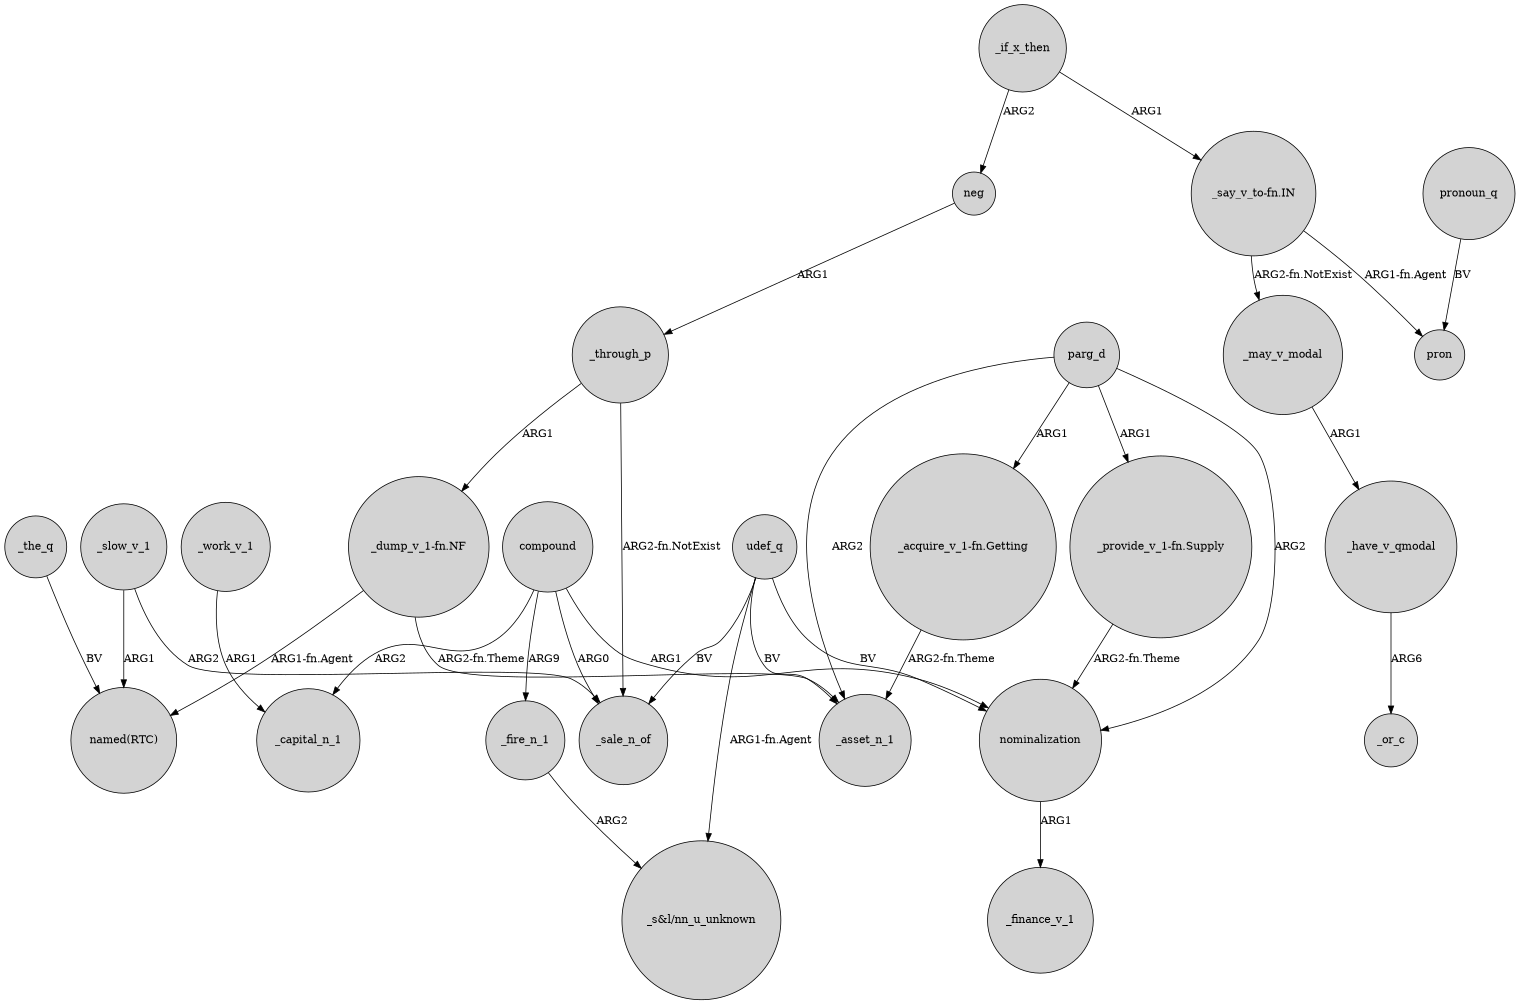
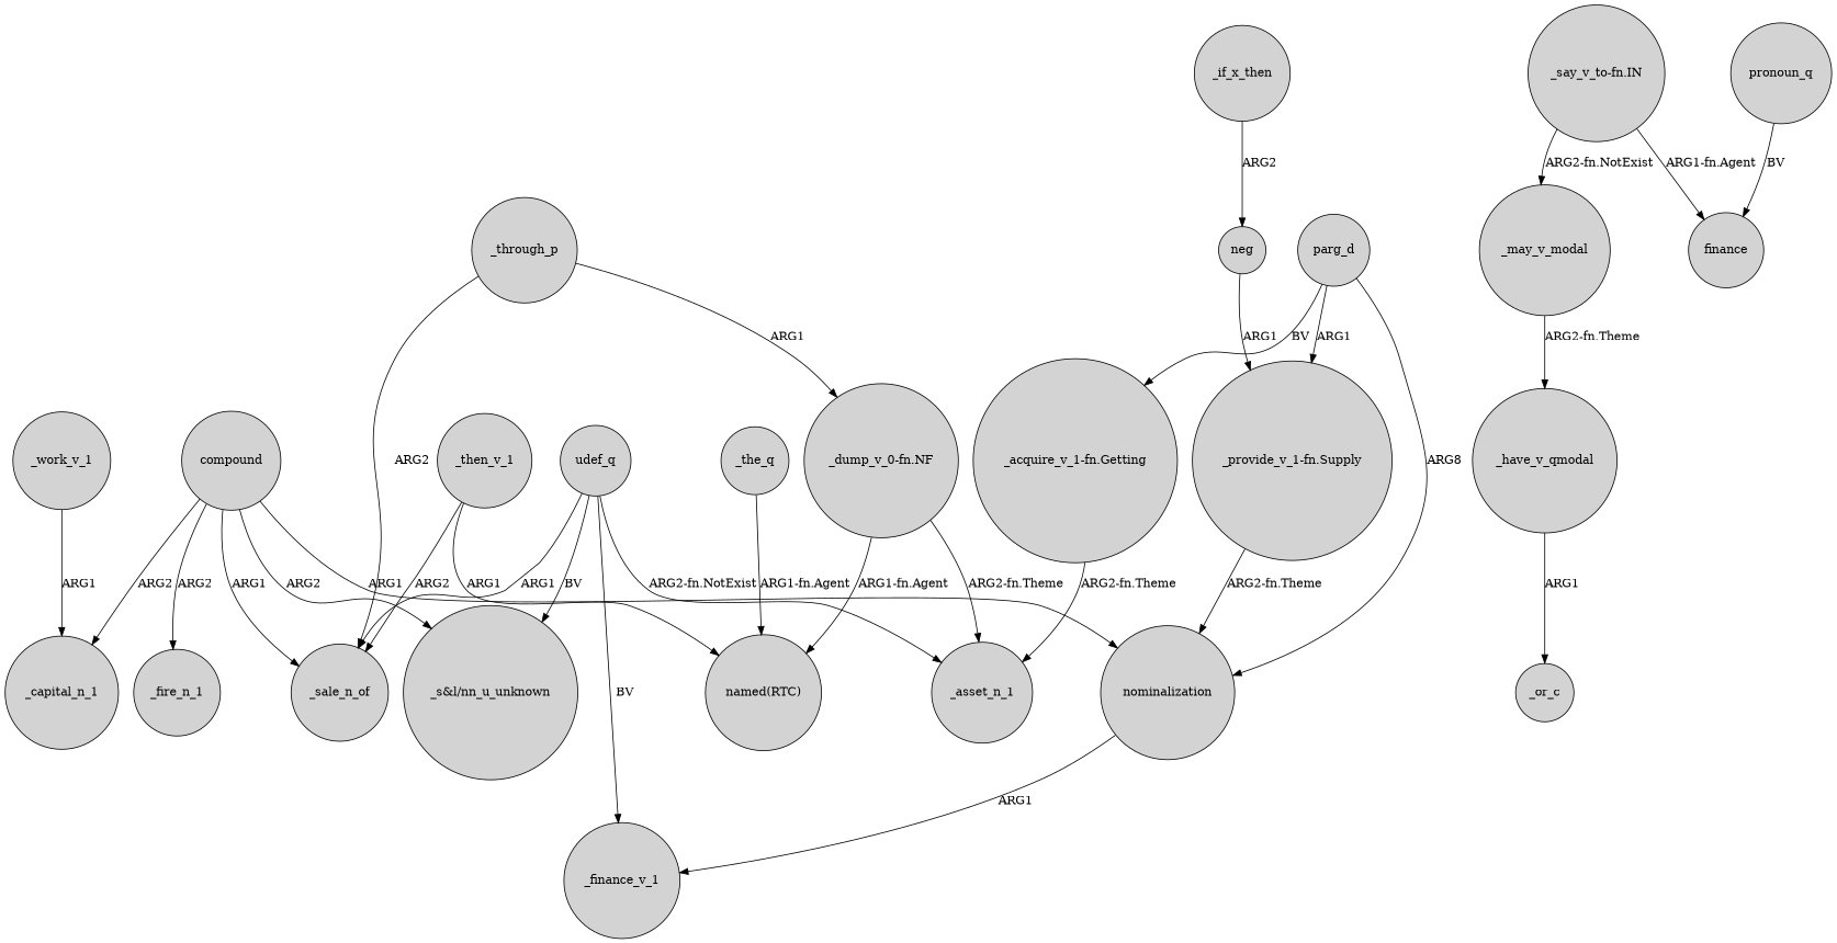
  digraph {
    node [shape=circle style=filled]
-   _slow_v_1
+   _slow_v_1 [label=_then_v_1]
    _sale_n_of
    "named(RTC)"
    compound
    _capital_n_1
    nominalization
    "_s&l/nn_u_unknown"
    _fire_n_1
    _finance_v_1
    _the_q
    udef_q
    _asset_n_1
-   "_dump_v_1-fn.NF"
+   "_dump_v_1-fn.NF" [label="_dump_v_0-fn.NF"]
    _through_p
    _may_v_modal
    _have_v_qmodal
    _or_c
    _if_x_then
    neg
    "_say_v_to-fn.IN"
    "_provide_v_1-fn.Supply"
-   pron
+   pron [label=finance]
    "_acquire_v_1-fn.Getting"
    pronoun_q
    parg_d
    _work_v_1
    _slow_v_1 -> _sale_n_of [label=ARG2]
    _slow_v_1 -> "named(RTC)" [label=ARG1]
-   compound -> _sale_n_of [label=ARG0]
+   compound -> _sale_n_of [label=ARG1]
    compound -> _capital_n_1 [label=ARG2]
    compound -> nominalization [label=ARG1]
-   _fire_n_1 -> "_s&l/nn_u_unknown" [label=ARG2]
-   compound -> _fire_n_1 [label=ARG9]
+   compound -> "_s&l/nn_u_unknown" [label=ARG2]
+   compound -> _fire_n_1 [label=ARG2]
    nominalization -> _finance_v_1 [label=ARG1]
-   _the_q -> "named(RTC)" [label=BV]
-   udef_q -> _sale_n_of [label=BV]
-   udef_q -> nominalization [label=BV]
-   udef_q -> "_s&l/nn_u_unknown" [label="ARG1-fn.Agent"]
-   udef_q -> _asset_n_1 [label=BV]
+   _the_q -> "named(RTC)" [label="ARG1-fn.Agent"]
+   udef_q -> _sale_n_of [label=ARG1]
+   udef_q -> _finance_v_1 [label=BV]
+   udef_q -> "_s&l/nn_u_unknown" [label=BV]
+   udef_q -> _asset_n_1 [label="ARG2-fn.NotExist"]
    "_dump_v_1-fn.NF" -> "named(RTC)" [label="ARG1-fn.Agent"]
    "_dump_v_1-fn.NF" -> _asset_n_1 [label="ARG2-fn.Theme"]
-   _through_p -> _sale_n_of [label="ARG2-fn.NotExist"]
+   _through_p -> _sale_n_of [label=ARG2]
    _through_p -> "_dump_v_1-fn.NF" [label=ARG1]
-   _may_v_modal -> _have_v_qmodal [label=ARG1]
-   _have_v_qmodal -> _or_c [label=ARG6]
+   _may_v_modal -> _have_v_qmodal [label="ARG2-fn.Theme"]
+   _have_v_qmodal -> _or_c [label=ARG1]
    _if_x_then -> neg [label=ARG2]
-   _if_x_then -> "_say_v_to-fn.IN" [label=ARG1]
-   neg -> _through_p [label=ARG1]
+   neg -> "_provide_v_1-fn.Supply" [label=ARG1]
    "_say_v_to-fn.IN" -> _may_v_modal [label="ARG2-fn.NotExist"]
    "_say_v_to-fn.IN" -> pron [label="ARG1-fn.Agent"]
    "_provide_v_1-fn.Supply" -> nominalization [label="ARG2-fn.Theme"]
    "_acquire_v_1-fn.Getting" -> _asset_n_1 [label="ARG2-fn.Theme"]
    pronoun_q -> pron [label=BV]
-   parg_d -> nominalization [label=ARG2]
-   parg_d -> _asset_n_1 [label=ARG2]
+   parg_d -> nominalization [label=ARG8]
    parg_d -> "_provide_v_1-fn.Supply" [label=ARG1]
-   parg_d -> "_acquire_v_1-fn.Getting" [label=ARG1]
+   parg_d -> "_acquire_v_1-fn.Getting" [label=BV]
    _work_v_1 -> _capital_n_1 [label=ARG1]
  }
